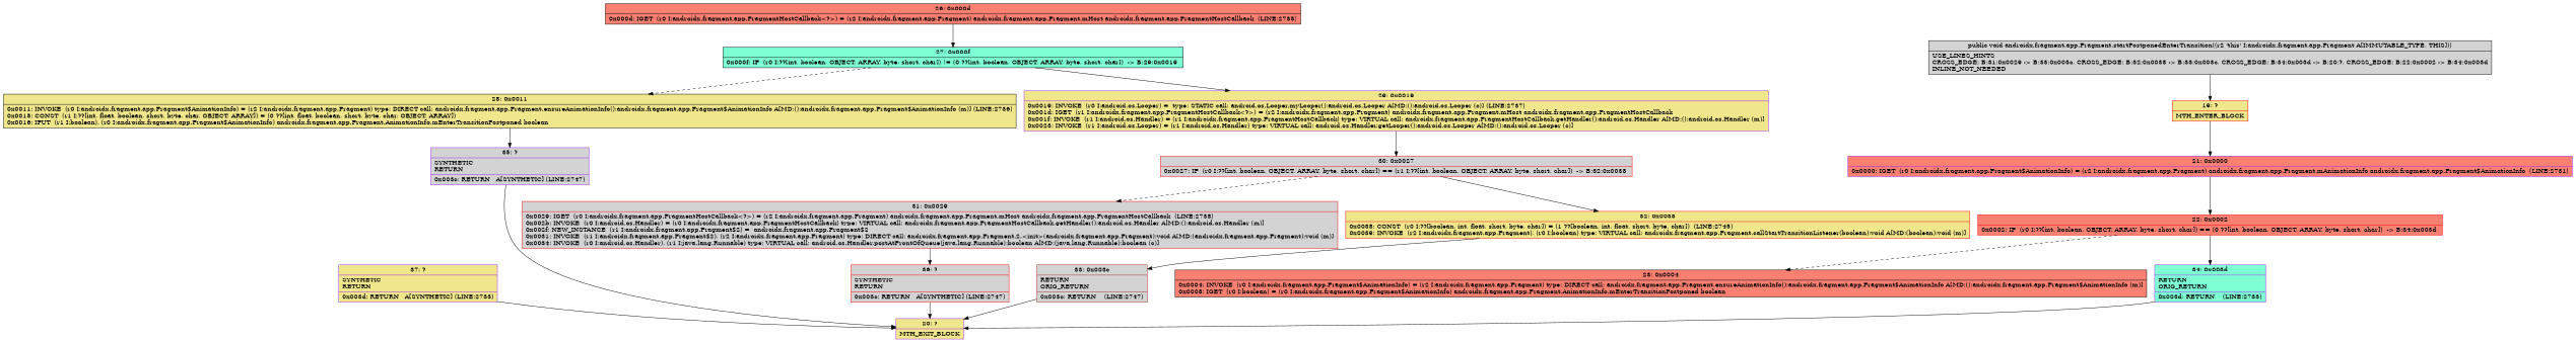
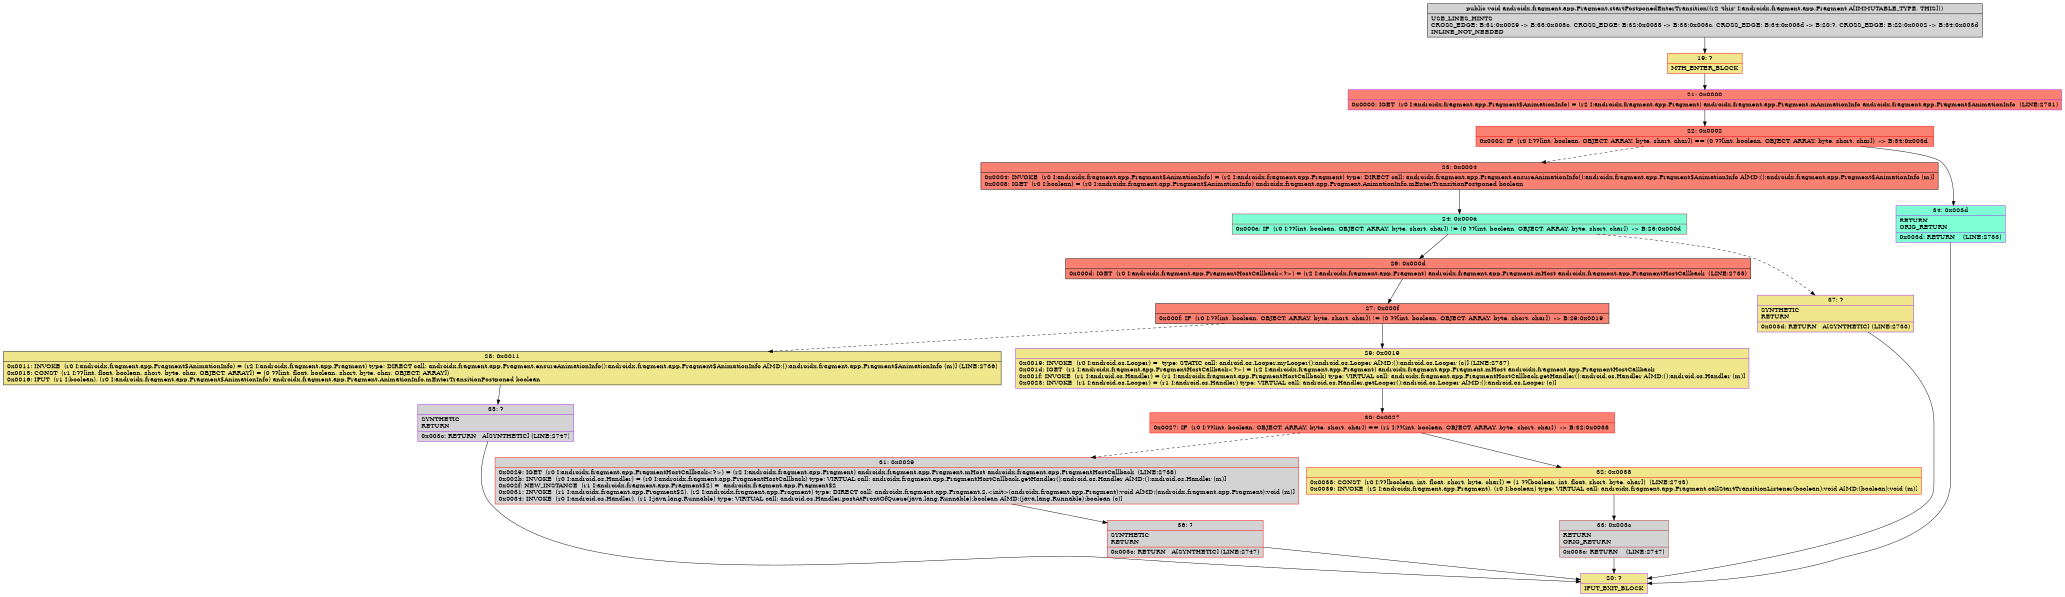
  digraph {
    node [color=red fillcolor=khaki shape=record style=filled]
    n1 [label="{19\:\ ?|MTH_ENTER_BLOCK\l}"]
    n2 [color=purple fillcolor=salmon label="{21\:\ 0x0000|0x0000: IGET  (r0 I:androidx.fragment.app.Fragment$AnimationInfo) = (r2 I:androidx.fragment.app.Fragment) androidx.fragment.app.Fragment.mAnimationInfo androidx.fragment.app.Fragment$AnimationInfo  (LINE:2731)\l}"]
    n3 [fillcolor=salmon label="{22\:\ 0x0002|0x0002: IF  (r0 I:??[int, boolean, OBJECT, ARRAY, byte, short, char]) == (0 ??[int, boolean, OBJECT, ARRAY, byte, short, char])  \-\> B:34:0x003d \l}"]
    n4 [color=black fillcolor=salmon label="{23\:\ 0x0004|0x0004: INVOKE  (r0 I:androidx.fragment.app.Fragment$AnimationInfo) = (r2 I:androidx.fragment.app.Fragment) type: DIRECT call: androidx.fragment.app.Fragment.ensureAnimationInfo():androidx.fragment.app.Fragment$AnimationInfo A[MD:():androidx.fragment.app.Fragment$AnimationInfo (m)]\l0x0008: IGET  (r0 I:boolean) = (r0 I:androidx.fragment.app.Fragment$AnimationInfo) androidx.fragment.app.Fragment.AnimationInfo.mEnterTransitionPostponed boolean \l}"]
    n5 [color=purple fillcolor=aquamarine label="{34\:\ 0x003d|RETURN\lORIG_RETURN\l|0x003d: RETURN    (LINE:2733)\l}"]
-   n7 [color=purple label="{20\:\ ?|MTH_EXIT_BLOCK\l}"]
+   n6 [color=brown fillcolor=aquamarine label="{24\:\ 0x000a|0x000a: IF  (r0 I:??[int, boolean, OBJECT, ARRAY, byte, short, char]) != (0 ??[int, boolean, OBJECT, ARRAY, byte, short, char])  \-\> B:26:0x000d \l}"]
+   n7 [color=purple label="{20\:\ ?|IPUT_EXIT_BLOCK\l}"]
    n8 [color=black fillcolor=salmon label="{26\:\ 0x000d|0x000d: IGET  (r0 I:androidx.fragment.app.FragmentHostCallback\<?\>) = (r2 I:androidx.fragment.app.Fragment) androidx.fragment.app.Fragment.mHost androidx.fragment.app.FragmentHostCallback  (LINE:2735)\l}"]
    n9 [color=purple label="{37\:\ ?|SYNTHETIC\lRETURN\l|0x003d: RETURN   A[SYNTHETIC] (LINE:2733)\l}"]
-   n10 [color=black fillcolor=aquamarine label="{27\:\ 0x000f|0x000f: IF  (r0 I:??[int, boolean, OBJECT, ARRAY, byte, short, char]) != (0 ??[int, boolean, OBJECT, ARRAY, byte, short, char])  \-\> B:29:0x0019 \l}"]
+   n10 [color=black fillcolor=salmon label="{27\:\ 0x000f|0x000f: IF  (r0 I:??[int, boolean, OBJECT, ARRAY, byte, short, char]) != (0 ??[int, boolean, OBJECT, ARRAY, byte, short, char])  \-\> B:29:0x0019 \l}"]
    n11 [color=black label="{28\:\ 0x0011|0x0011: INVOKE  (r0 I:androidx.fragment.app.Fragment$AnimationInfo) = (r2 I:androidx.fragment.app.Fragment) type: DIRECT call: androidx.fragment.app.Fragment.ensureAnimationInfo():androidx.fragment.app.Fragment$AnimationInfo A[MD:():androidx.fragment.app.Fragment$AnimationInfo (m)] (LINE:2736)\l0x0015: CONST  (r1 I:??[int, float, boolean, short, byte, char, OBJECT, ARRAY]) = (0 ??[int, float, boolean, short, byte, char, OBJECT, ARRAY]) \l0x0016: IPUT  (r1 I:boolean), (r0 I:androidx.fragment.app.Fragment$AnimationInfo) androidx.fragment.app.Fragment.AnimationInfo.mEnterTransitionPostponed boolean \l}"]
    n12 [color=purple label="{29\:\ 0x0019|0x0019: INVOKE  (r0 I:android.os.Looper) =  type: STATIC call: android.os.Looper.myLooper():android.os.Looper A[MD:():android.os.Looper (c)] (LINE:2737)\l0x001d: IGET  (r1 I:androidx.fragment.app.FragmentHostCallback\<?\>) = (r2 I:androidx.fragment.app.Fragment) androidx.fragment.app.Fragment.mHost androidx.fragment.app.FragmentHostCallback \l0x001f: INVOKE  (r1 I:android.os.Handler) = (r1 I:androidx.fragment.app.FragmentHostCallback) type: VIRTUAL call: androidx.fragment.app.FragmentHostCallback.getHandler():android.os.Handler A[MD:():android.os.Handler (m)]\l0x0023: INVOKE  (r1 I:android.os.Looper) = (r1 I:android.os.Handler) type: VIRTUAL call: android.os.Handler.getLooper():android.os.Looper A[MD:():android.os.Looper (c)]\l}"]
    n13 [color=purple fillcolor=lightgrey label="{35\:\ ?|SYNTHETIC\lRETURN\l|0x003c: RETURN   A[SYNTHETIC] (LINE:2747)\l}"]
-   n14 [fillcolor=lightgrey label="{30\:\ 0x0027|0x0027: IF  (r0 I:??[int, boolean, OBJECT, ARRAY, byte, short, char]) == (r1 I:??[int, boolean, OBJECT, ARRAY, byte, short, char])  \-\> B:32:0x0038 \l}"]
+   n14 [fillcolor=salmon label="{30\:\ 0x0027|0x0027: IF  (r0 I:??[int, boolean, OBJECT, ARRAY, byte, short, char]) == (r1 I:??[int, boolean, OBJECT, ARRAY, byte, short, char])  \-\> B:32:0x0038 \l}"]
    n15 [fillcolor=lightgrey label="{31\:\ 0x0029|0x0029: IGET  (r0 I:androidx.fragment.app.FragmentHostCallback\<?\>) = (r2 I:androidx.fragment.app.Fragment) androidx.fragment.app.Fragment.mHost androidx.fragment.app.FragmentHostCallback  (LINE:2738)\l0x002b: INVOKE  (r0 I:android.os.Handler) = (r0 I:androidx.fragment.app.FragmentHostCallback) type: VIRTUAL call: androidx.fragment.app.FragmentHostCallback.getHandler():android.os.Handler A[MD:():android.os.Handler (m)]\l0x002f: NEW_INSTANCE  (r1 I:androidx.fragment.app.Fragment$2) =  androidx.fragment.app.Fragment$2 \l0x0031: INVOKE  (r1 I:androidx.fragment.app.Fragment$2), (r2 I:androidx.fragment.app.Fragment) type: DIRECT call: androidx.fragment.app.Fragment.2.\<init\>(androidx.fragment.app.Fragment):void A[MD:(androidx.fragment.app.Fragment):void (m)]\l0x0034: INVOKE  (r0 I:android.os.Handler), (r1 I:java.lang.Runnable) type: VIRTUAL call: android.os.Handler.postAtFrontOfQueue(java.lang.Runnable):boolean A[MD:(java.lang.Runnable):boolean (c)]\l}"]
    n16 [label="{32\:\ 0x0038|0x0038: CONST  (r0 I:??[boolean, int, float, short, byte, char]) = (1 ??[boolean, int, float, short, byte, char])  (LINE:2745)\l0x0039: INVOKE  (r2 I:androidx.fragment.app.Fragment), (r0 I:boolean) type: VIRTUAL call: androidx.fragment.app.Fragment.callStartTransitionListener(boolean):void A[MD:(boolean):void (m)]\l}"]
    n17 [fillcolor=lightgrey label="{36\:\ ?|SYNTHETIC\lRETURN\l|0x003c: RETURN   A[SYNTHETIC] (LINE:2747)\l}"]
    n18 [color=brown fillcolor=lightgrey label="{33\:\ 0x003c|RETURN\lORIG_RETURN\l|0x003c: RETURN    (LINE:2747)\l}"]
    n19 [color=black fillcolor=lightgrey label="{public void androidx.fragment.app.Fragment.startPostponedEnterTransition((r2 'this' I:androidx.fragment.app.Fragment A[IMMUTABLE_TYPE, THIS]))  | USE_LINES_HINTS\lCROSS_EDGE: B:31:0x0029 \-\> B:33:0x003c, CROSS_EDGE: B:32:0x0038 \-\> B:33:0x003c, CROSS_EDGE: B:34:0x003d \-\> B:20:?, CROSS_EDGE: B:22:0x0002 \-\> B:34:0x003d\lINLINE_NOT_NEEDED\l}"]
    n1 -> n2
    n2 -> n3
    n3 -> n4 [style=dashed]
    n3 -> n5
+   n4 -> n6
    n5 -> n7
+   n6 -> n8
+   n6 -> n9 [style=dashed]
    n8 -> n10
    n9 -> n7
    n10 -> n11 [style=dashed]
    n10 -> n12
    n11 -> n13
    n12 -> n14
    n13 -> n7
    n14 -> n15 [style=dashed]
    n14 -> n16
    n15 -> n17
    n16 -> n18
    n17 -> n7
    n18 -> n7
    n19 -> n1
  }
